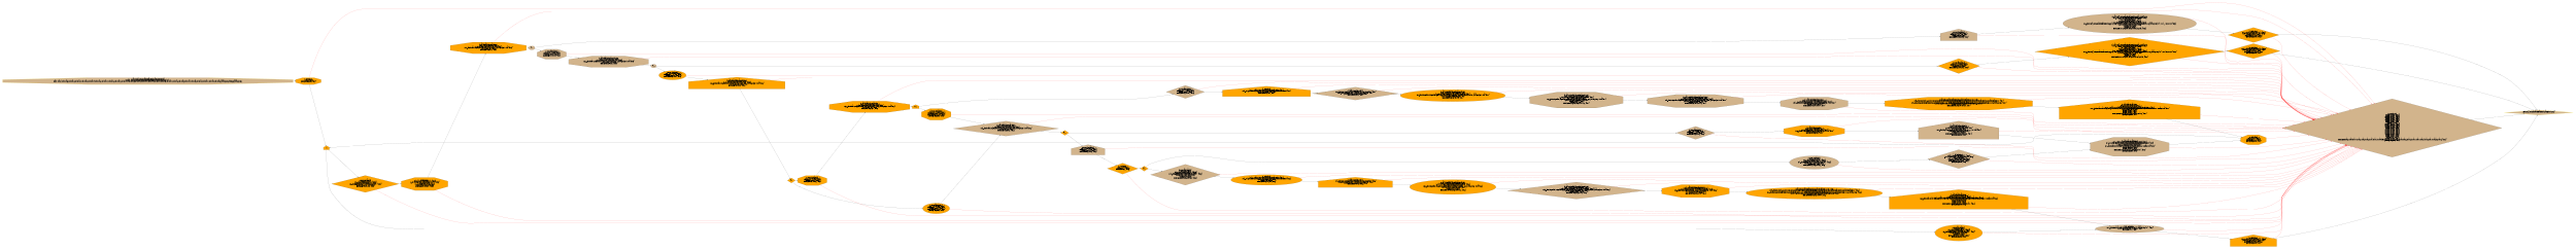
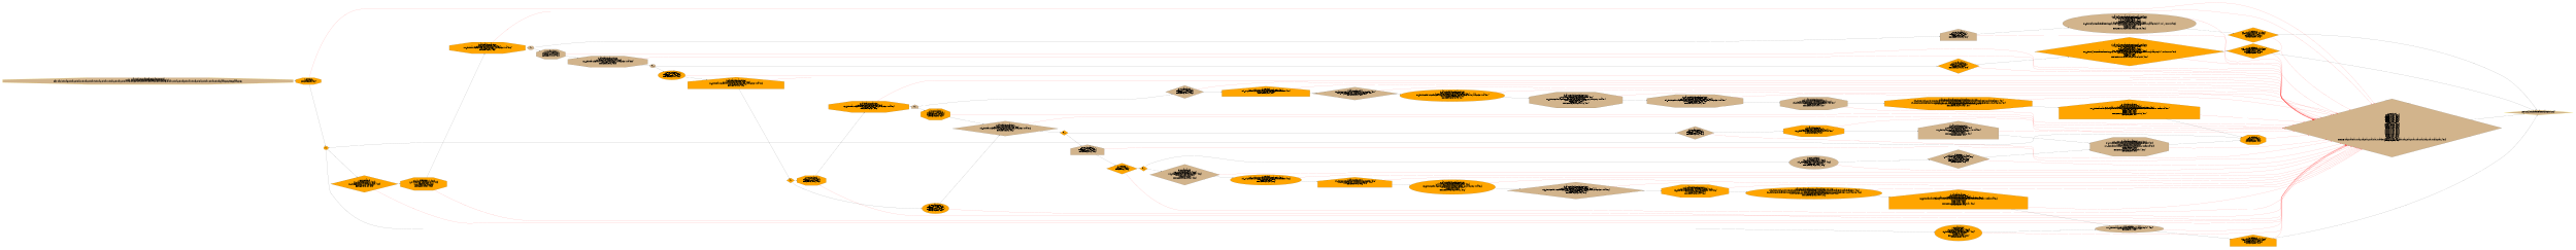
  digraph {
    rankdir=LR
    node [fillcolor=orange shape=octagon style=filled]
    n1 [color=yellow fillcolor=tan label="1: Start String[] JUnitCommandLineParseResult.parseOptions(String[])\nFormals:  this:org.junit.runner.JUnitCommandLineParseResult* args:java.lang.String*[_*_](*)\nLocals:  $irvar24:void $irvar23:void $irvar22:void $irvar21:void $irvar20:void $irvar19:void $irvar18:void $irvar17:void $irvar16:void $irvar15:void $irvar14:void $irvar13:void $irvar12:void $irvar11:void $irvar10:void $irvar9:void $irvar8:void $irvar7:void $irvar6:void $irvar5:void $irvar4:void $irvar3:void $irvar2:void $irvar1:void $irvar0:void i:int arg:java.lang.String* filterSpec:java.lang.String* \n  "]
    n2 [label="4:  method_body \n   *&i:int=0 [line 54]\n  APPLY_ABSTRACTION; [line 54]\n "]
    n3 [fillcolor=tan label="3:  exceptions sink \n   NULLIFY(&$irvar3); [line 84]\n  NULLIFY(&$irvar9); [line 84]\n  NULLIFY(&$irvar17); [line 84]\n  NULLIFY(&$irvar18); [line 84]\n  NULLIFY(&$irvar5); [line 84]\n  NULLIFY(&$irvar16); [line 84]\n  NULLIFY(&$irvar4); [line 84]\n  NULLIFY(&$irvar7); [line 84]\n  NULLIFY(&i); [line 84]\n  NULLIFY(&$irvar19); [line 84]\n  NULLIFY(&filterSpec); [line 84]\n  NULLIFY(&$irvar21); [line 84]\n  NULLIFY(&$irvar20); [line 84]\n  NULLIFY(&$irvar6); [line 84]\n  NULLIFY(&$irvar0); [line 84]\n  NULLIFY(&$irvar23); [line 84]\n  NULLIFY(&$irvar13); [line 84]\n  NULLIFY(&$irvar11); [line 84]\n  NULLIFY(&$irvar10); [line 84]\n  NULLIFY(&$irvar24); [line 84]\n  NULLIFY(&$irvar8); [line 84]\n  NULLIFY(&$irvar1); [line 84]\n  NULLIFY(&$irvar2); [line 84]\n  NULLIFY(&arg); [line 84]\n  NULLIFY(&$irvar15); [line 84]\n  EXIT_SCOPE($irvar3,$irvar9,$irvar17,$irvar18,$irvar5,$irvar16,$irvar4,$irvar7,i,$irvar19,filterSpec,$irvar21,$irvar20,$irvar6,$irvar0,$irvar23,$irvar13,$irvar11,$irvar10,$irvar24,$irvar8,$irvar1,$irvar2,arg,$irvar15); [line 84]\n  APPLY_ABSTRACTION; [line 84]\n " shape=diamond]
-   n4 [label="7: + \n  " shape=house]
+   n4 [label="7: + \n  " shape=ellipse]
    n5 [color=yellow fillcolor=tan label="2: Exit String[] JUnitCommandLineParseResult.parseOptions(String[]) \n  " shape=diamond]
    n6 [label="5: Prune (true branch, if) \n   n$0=*&i:int [line 54]\n  n$1=*&args:java.lang.String*[_*_](*) [line 54]\n  _=*n$1:int(root java.lang.String*[_*_]) [line 54]\n  n$3=_fun___get_array_length(n$1:java.lang.String*[_*_](*)) [line 54]\n  PRUNE(!(n$0 == n$3), true); [line 54]\n  EXIT_SCOPE(_,n$0,n$1,n$3); [line 54]\n " shape=diamond]
    n7 [label="6: Prune (false branch, if) \n   n$0=*&i:int [line 54]\n  n$1=*&args:java.lang.String*[_*_](*) [line 54]\n  _=*n$1:int(root java.lang.String*[_*_]) [line 54]\n  n$3=_fun___get_array_length(n$1:java.lang.String*[_*_](*)) [line 54]\n  PRUNE((n$0 == n$3), false); [line 54]\n  NULLIFY(&args); [line 54]\n  NULLIFY(&i); [line 54]\n  EXIT_SCOPE(_,n$0,n$1,n$3,args,i); [line 54]\n  APPLY_ABSTRACTION; [line 54]\n " shape=ellipse]
    n8 [label="8:  method_body \n   n$4=*&args:java.lang.String*[_*_](*) [line 55]\n  _=*n$4:java.lang.String*(root java.lang.String*[_*_]) [line 55]\n  n$5=*&i:int [line 55]\n  n$7=*n$4[n$5]:java.lang.String* [line 55]\n  *&arg:java.lang.String*=n$7 [line 55]\n  EXIT_SCOPE(_,n$4,n$5,n$7); [line 55]\n "]
    n9 [fillcolor=tan label="57:  method_body \n   n$111=_fun___new_array(sizeof(t=java.lang.String*[_*_];len=[0]):java.lang.String*[_*_](*)) [line 84]\n  *&$irvar24:java.lang.String*[_*_](*)=n$111 [line 84]\n  EXIT_SCOPE(n$111); [line 84]\n " shape=ellipse]
    n10 [label="9:  Call boolean String.equals(Object) \n   n$8=*&arg:java.lang.String* [line 57]\n  _=*n$8:java.lang.String*(root java.lang.String) [line 57]\n  n$10=_fun_boolean String.equals(Object)(n$8:java.lang.String*,\"--\":java.lang.Object*) virtual [line 57]\n  *&$irvar0:_Bool=n$10 [line 57]\n  EXIT_SCOPE(_,n$8,n$10); [line 57]\n "]
    n11 [fillcolor=tan label="12: + \n  "]
    n12 [label="58:  method_body \n   n$112=*&$irvar24:java.lang.String*[_*_](*) [line 84]\n  *&return:java.lang.String*[_*_](*)=n$112 [line 84]\n  NULLIFY(&$irvar24); [line 84]\n  EXIT_SCOPE(n$112,$irvar24); [line 84]\n  APPLY_ABSTRACTION; [line 84]\n " shape=house]
    n13 [fillcolor=tan label="10: Prune (true branch, if) \n   n$11=*&$irvar0:_Bool [line 57]\n  PRUNE(!(n$11 == 0), true); [line 57]\n  NULLIFY(&$irvar0); [line 57]\n  NULLIFY(&arg); [line 57]\n  EXIT_SCOPE(n$11,$irvar0,arg); [line 57]\n " shape=house]
    n14 [fillcolor=tan label="11: Prune (false branch, if) \n   n$11=*&$irvar0:_Bool [line 57]\n  PRUNE((n$11 == 0), false); [line 57]\n  NULLIFY(&$irvar0); [line 57]\n  EXIT_SCOPE(n$11,$irvar0); [line 57]\n "]
    n15 [fillcolor=tan label="13:  Call String[] JUnitCommandLineParseResult.copyArray(String[],int,int) \n   n$12=*&this:org.junit.runner.JUnitCommandLineParseResult* [line 58]\n  n$13=*&args:java.lang.String*[_*_](*) [line 58]\n  n$14=*&i:int [line 58]\n  n$15=*&args:java.lang.String*[_*_](*) [line 58]\n  _=*n$15:int(root java.lang.String*[_*_]) [line 58]\n  n$17=_fun___get_array_length(n$15:java.lang.String*[_*_](*)) [line 58]\n  n$18=_fun_String[] JUnitCommandLineParseResult.copyArray(String[],int,int)(n$12:org.junit.runner.JUnitCommandLineParseResult*,n$13:java.lang.String*[_*_](*),(n$14 + 1):int,n$17:int) [line 58]\n  *&$irvar1:java.lang.String*[_*_](*)=n$18 [line 58]\n  NULLIFY(&args); [line 58]\n  NULLIFY(&i); [line 58]\n  NULLIFY(&this); [line 58]\n  EXIT_SCOPE(_,n$12,n$13,n$14,n$15,n$17,n$18,args,i,this); [line 58]\n " shape=ellipse]
    n16 [fillcolor=tan label="15:  Call boolean String.startsWith(String) \n   n$20=*&arg:java.lang.String* [line 59]\n  _=*n$20:java.lang.String*(root java.lang.String) [line 59]\n  n$22=_fun_boolean String.startsWith(String)(n$20:java.lang.String*,\"--\":java.lang.Object*) virtual [line 59]\n  *&$irvar2:_Bool=n$22 [line 59]\n  EXIT_SCOPE(_,n$20,n$22); [line 59]\n "]
    n17 [label="14:  method_body \n   n$19=*&$irvar1:java.lang.String*[_*_](*) [line 58]\n  *&return:java.lang.String*[_*_](*)=n$19 [line 58]\n  NULLIFY(&$irvar1); [line 58]\n  EXIT_SCOPE(n$19,$irvar1); [line 58]\n  APPLY_ABSTRACTION; [line 58]\n " shape=diamond]
    n18 [fillcolor=tan label="18: + \n  " shape=ellipse]
    n19 [label="16: Prune (true branch, if) \n   n$23=*&$irvar2:_Bool [line 59]\n  PRUNE(!(n$23 == 0), true); [line 59]\n  NULLIFY(&$irvar2); [line 59]\n  EXIT_SCOPE(n$23,$irvar2); [line 59]\n " shape=ellipse]
    n20 [label="17: Prune (false branch, if) \n   n$23=*&$irvar2:_Bool [line 59]\n  PRUNE((n$23 == 0), false); [line 59]\n  NULLIFY(&$irvar2); [line 59]\n  NULLIFY(&arg); [line 59]\n  EXIT_SCOPE(n$23,$irvar2,arg); [line 59]\n " shape=diamond]
    n21 [label="19:  Call boolean String.startsWith(String) \n   n$24=*&arg:java.lang.String* [line 60]\n  _=*n$24:java.lang.String*(root java.lang.String) [line 60]\n  n$26=_fun_boolean String.startsWith(String)(n$24:java.lang.String*,\"--filter=\":java.lang.Object*) virtual [line 60]\n  *&$irvar3:_Bool=n$26 [line 60]\n  EXIT_SCOPE(_,n$24,n$26); [line 60]\n " shape=house]
    n22 [label="54:  Call String[] JUnitCommandLineParseResult.copyArray(String[],int,int) \n   n$102=*&this:org.junit.runner.JUnitCommandLineParseResult* [line 80]\n  n$103=*&args:java.lang.String*[_*_](*) [line 80]\n  n$104=*&i:int [line 80]\n  n$105=*&args:java.lang.String*[_*_](*) [line 80]\n  _=*n$105:int(root java.lang.String*[_*_]) [line 80]\n  n$107=_fun___get_array_length(n$105:java.lang.String*[_*_](*)) [line 80]\n  n$108=_fun_String[] JUnitCommandLineParseResult.copyArray(String[],int,int)(n$102:org.junit.runner.JUnitCommandLineParseResult*,n$103:java.lang.String*[_*_](*),n$104:int,n$107:int) [line 80]\n  *&$irvar23:java.lang.String*[_*_](*)=n$108 [line 80]\n  NULLIFY(&args); [line 80]\n  NULLIFY(&i); [line 80]\n  NULLIFY(&this); [line 80]\n  EXIT_SCOPE(_,n$102,n$103,n$104,n$105,n$107,n$108,args,i,this); [line 80]\n " shape=diamond]
    n23 [label="22: + \n  " shape=diamond]
    n24 [label="20: Prune (true branch, if) \n   n$27=*&$irvar3:_Bool [line 60]\n  PRUNE(!(n$27 != 0), true); [line 60]\n  NULLIFY(&$irvar3); [line 60]\n  EXIT_SCOPE(n$27,$irvar3); [line 60]\n "]
    n25 [label="21: Prune (false branch, if) \n   n$27=*&$irvar3:_Bool [line 60]\n  PRUNE((n$27 != 0), false); [line 60]\n  NULLIFY(&$irvar3); [line 60]\n  EXIT_SCOPE(n$27,$irvar3); [line 60]\n  APPLY_ABSTRACTION; [line 60]\n " shape=ellipse]
    n26 [label="55:  method_body \n   n$109=*&$irvar23:java.lang.String*[_*_](*) [line 80]\n  *&return:java.lang.String*[_*_](*)=n$109 [line 80]\n  NULLIFY(&$irvar23); [line 80]\n  EXIT_SCOPE(n$109,$irvar23); [line 80]\n  APPLY_ABSTRACTION; [line 80]\n " shape=diamond]
    n27 [label="23:  Call boolean String.equals(Object) \n   n$28=*&arg:java.lang.String* [line 60]\n  _=*n$28:java.lang.String*(root java.lang.String) [line 60]\n  n$30=_fun_boolean String.equals(Object)(n$28:java.lang.String*,\"--filter\":java.lang.Object*) virtual [line 60]\n  *&$irvar4:_Bool=n$30 [line 60]\n  EXIT_SCOPE(_,n$28,n$30); [line 60]\n "]
    n28 [fillcolor=tan label="27:  Call boolean String.equals(Object) \n   n$32=*&arg:java.lang.String* [line 62]\n  _=*n$32:java.lang.String*(root java.lang.String) [line 62]\n  n$34=_fun_boolean String.equals(Object)(n$32:java.lang.String*,\"--filter\":java.lang.Object*) virtual [line 62]\n  *&$irvar5:_Bool=n$34 [line 62]\n  EXIT_SCOPE(_,n$32,n$34); [line 62]\n " shape=diamond]
-   n29 [label="26: + \n  " shape=house]
+   n29 [fillcolor=tan label="26: + \n  " shape=house]
    n30 [label="24: Prune (true branch, if) \n   n$31=*&$irvar4:_Bool [line 60]\n  PRUNE(!(n$31 == 0), true); [line 60]\n  NULLIFY(&$irvar4); [line 60]\n  EXIT_SCOPE(n$31,$irvar4); [line 60]\n  APPLY_ABSTRACTION; [line 60]\n "]
    n31 [fillcolor=tan label="25: Prune (false branch, if) \n   n$31=*&$irvar4:_Bool [line 60]\n  PRUNE((n$31 == 0), false); [line 60]\n  NULLIFY(&$irvar4); [line 60]\n  EXIT_SCOPE(n$31,$irvar4); [line 60]\n " shape=diamond]
    n32 [label="30: + \n  " shape=diamond]
    n33 [fillcolor=tan label="28: Prune (true branch, if) \n   n$35=*&$irvar5:_Bool [line 62]\n  PRUNE(!(n$35 == 0), true); [line 62]\n  NULLIFY(&$irvar5); [line 62]\n  EXIT_SCOPE(n$35,$irvar5); [line 62]\n " shape=house]
    n34 [fillcolor=tan label="29: Prune (false branch, if) \n   n$35=*&$irvar5:_Bool [line 62]\n  PRUNE((n$35 == 0), false); [line 62]\n  NULLIFY(&$irvar5); [line 62]\n  EXIT_SCOPE(n$35,$irvar5); [line 62]\n " shape=diamond]
    n35 [label="46:  method_body \n   n$78=*&this:org.junit.runner.JUnitCommandLineParseResult* [line 77]\n  n$79=*n$78.parserErrors:java.util.List*(root org.junit.runner.JUnitCommandLineParseResult) [line 77]\n  *&$irvar15:java.util.List*=n$79 [line 77]\n  EXIT_SCOPE(n$78,n$79); [line 77]\n " shape=house]
    n36 [fillcolor=tan label="47:  Call StringBuilder.<init>() \n   n$80=_fun___new(sizeof(t=java.lang.StringBuilder):java.lang.StringBuilder*) [line 77]\n  n$81=_fun_StringBuilder.<init>()(n$80:java.lang.StringBuilder*) [line 77]\n  *&$irvar16:java.lang.StringBuilder*=n$80 [line 77]\n  EXIT_SCOPE(n$80,n$81); [line 77]\n " shape=diamond]
    n37 [label="48:  Call StringBuilder StringBuilder.append(String) \n   n$82=*&$irvar16:java.lang.StringBuilder* [line 77]\n  _=*n$82:java.lang.StringBuilder*(root java.lang.StringBuilder) [line 77]\n  n$84=_fun_StringBuilder StringBuilder.append(String)(n$82:java.lang.StringBuilder*,\"JUnit knows nothing about the \":java.lang.Object*) virtual [line 77]\n  *&$irvar17:java.lang.StringBuilder*=n$84 [line 77]\n  NULLIFY(&$irvar16); [line 77]\n  EXIT_SCOPE(_,n$82,n$84,$irvar16); [line 77]\n " shape=ellipse]
    n38 [label="31:  method_body \n   n$36=*&i:int [line 63]\n  *&i:int=(n$36 + 1) [line 63]\n  EXIT_SCOPE(n$36); [line 63]\n " shape=diamond]
    n39 [label="43:  Call int String.indexOf(int) \n   n$66=*&arg:java.lang.String* [line 72]\n  _=*n$66:java.lang.String*(root java.lang.String) [line 72]\n  n$68=_fun_int String.indexOf(int)(n$66:java.lang.String*,61:int) virtual [line 72]\n  *&$irvar13:int=n$68 [line 72]\n  EXIT_SCOPE(_,n$66,n$68); [line 72]\n "]
    n40 [label="34: + \n  " shape=diamond]
    n41 [fillcolor=tan label="32: Prune (true branch, if) \n   n$37=*&i:int [line 65]\n  n$38=*&args:java.lang.String*[_*_](*) [line 65]\n  _=*n$38:int(root java.lang.String*[_*_]) [line 65]\n  n$40=_fun___get_array_length(n$38:java.lang.String*[_*_](*)) [line 65]\n  PRUNE(!(n$37 >= n$40), true); [line 65]\n  NULLIFY(&arg); [line 65]\n  EXIT_SCOPE(_,n$37,n$38,n$40,arg); [line 65]\n " shape=ellipse]
    n42 [fillcolor=tan label="33: Prune (false branch, if) \n   n$37=*&i:int [line 65]\n  n$38=*&args:java.lang.String*[_*_](*) [line 65]\n  _=*n$38:int(root java.lang.String*[_*_]) [line 65]\n  n$40=_fun___get_array_length(n$38:java.lang.String*[_*_](*)) [line 65]\n  PRUNE((n$37 >= n$40), false); [line 65]\n  NULLIFY(&args); [line 65]\n  NULLIFY(&i); [line 65]\n  EXIT_SCOPE(_,n$37,n$38,n$40,args,i); [line 65]\n " shape=diamond]
    n43 [fillcolor=tan label="44:  Call String String.substring(int) \n   n$69=*&arg:java.lang.String* [line 72]\n  _=*n$69:java.lang.String*(root java.lang.String) [line 72]\n  n$71=*&$irvar13:int [line 72]\n  n$72=_fun_String String.substring(int)(n$69:java.lang.String*,(n$71 + 1):int) virtual [line 72]\n  *&filterSpec:java.lang.String*=n$72 [line 72]\n  NULLIFY(&$irvar13); [line 72]\n  NULLIFY(&arg); [line 72]\n  EXIT_SCOPE(_,n$69,n$71,n$72,$irvar13,arg); [line 72]\n  APPLY_ABSTRACTION; [line 72]\n " shape=house]
    n44 [fillcolor=tan label="45:  Call boolean List.add(Object) \n   n$73=*&this:org.junit.runner.JUnitCommandLineParseResult* [line 75]\n  n$74=*n$73.filterSpecs:java.util.List*(root org.junit.runner.JUnitCommandLineParseResult) [line 75]\n  _=*n$74:java.util.List*(root java.util.List) [line 75]\n  n$76=*&filterSpec:java.lang.String* [line 75]\n  n$77=_fun_boolean List.add(Object)(n$74:java.util.List*,n$76:java.lang.String*) interface virtual [line 75]\n  *&$irvar14:_Bool=n$77 [line 75]\n  NULLIFY(&filterSpec); [line 75]\n  NULLIFY(&$irvar14); [line 75]\n  EXIT_SCOPE(_,n$73,n$74,n$76,n$77,filterSpec,$irvar14); [line 75]\n  APPLY_ABSTRACTION; [line 75]\n "]
    n45 [fillcolor=tan label="35:  method_body \n   n$41=*&args:java.lang.String*[_*_](*) [line 66]\n  _=*n$41:java.lang.String*(root java.lang.String*[_*_]) [line 66]\n  n$42=*&i:int [line 66]\n  n$44=*n$41[n$42]:java.lang.String* [line 66]\n  *&filterSpec:java.lang.String*=n$44 [line 66]\n  EXIT_SCOPE(_,n$41,n$42,n$44); [line 66]\n  APPLY_ABSTRACTION; [line 66]\n " shape=diamond]
    n46 [label="36:  method_body \n   n$45=*&this:org.junit.runner.JUnitCommandLineParseResult* [line 68]\n  n$46=*n$45.parserErrors:java.util.List*(root org.junit.runner.JUnitCommandLineParseResult) [line 68]\n  *&$irvar6:java.util.List*=n$46 [line 68]\n  NULLIFY(&this); [line 68]\n  EXIT_SCOPE(n$45,n$46,this); [line 68]\n " shape=ellipse]
    n47 [label="56:  method_body \n   n$110=*&i:int [line 54]\n  *&i:int=(n$110 + 1) [line 54]\n  EXIT_SCOPE(n$110); [line 54]\n  APPLY_ABSTRACTION; [line 54]\n "]
    n48 [label="37:  Call StringBuilder.<init>() \n   n$47=_fun___new(sizeof(t=java.lang.StringBuilder):java.lang.StringBuilder*) [line 68]\n  n$48=_fun_StringBuilder.<init>()(n$47:java.lang.StringBuilder*) [line 68]\n  *&$irvar7:java.lang.StringBuilder*=n$47 [line 68]\n  EXIT_SCOPE(n$47,n$48); [line 68]\n " shape=house]
    n49 [label="38:  Call StringBuilder StringBuilder.append(String) \n   n$49=*&$irvar7:java.lang.StringBuilder* [line 68]\n  _=*n$49:java.lang.StringBuilder*(root java.lang.StringBuilder) [line 68]\n  n$51=*&arg:java.lang.String* [line 68]\n  n$52=_fun_StringBuilder StringBuilder.append(String)(n$49:java.lang.StringBuilder*,n$51:java.lang.String*) virtual [line 68]\n  *&$irvar8:java.lang.StringBuilder*=n$52 [line 68]\n  NULLIFY(&$irvar7); [line 68]\n  NULLIFY(&arg); [line 68]\n  EXIT_SCOPE(_,n$49,n$51,n$52,$irvar7,arg); [line 68]\n " shape=ellipse]
    n50 [fillcolor=tan label="39:  Call StringBuilder StringBuilder.append(String) \n   n$53=*&$irvar8:java.lang.StringBuilder* [line 68]\n  _=*n$53:java.lang.StringBuilder*(root java.lang.StringBuilder) [line 68]\n  n$55=_fun_StringBuilder StringBuilder.append(String)(n$53:java.lang.StringBuilder*,\" value not specified\":java.lang.Object*) virtual [line 68]\n  *&$irvar9:java.lang.StringBuilder*=n$55 [line 68]\n  NULLIFY(&$irvar8); [line 68]\n  EXIT_SCOPE(_,n$53,n$55,$irvar8); [line 68]\n " shape=diamond]
    n51 [label="40:  Call String StringBuilder.toString() \n   n$56=*&$irvar9:java.lang.StringBuilder* [line 68]\n  _=*n$56:java.lang.StringBuilder*(root java.lang.StringBuilder) [line 68]\n  n$58=_fun_String StringBuilder.toString()(n$56:java.lang.StringBuilder*) virtual [line 68]\n  *&$irvar10:java.lang.String*=n$58 [line 68]\n  NULLIFY(&$irvar9); [line 68]\n  EXIT_SCOPE(_,n$56,n$58,$irvar9); [line 68]\n "]
    n52 [label="41:  Call JUnitCommandLineParseResult$CommandLineParserError.<init>(String) \n   n$59=_fun___new(sizeof(t=org.junit.runner.JUnitCommandLineParseResult$CommandLineParserError):org.junit.runner.JUnitCommandLineParseResult$CommandLineParserError*) [line 68]\n  n$60=*&$irvar10:java.lang.String* [line 68]\n  n$61=_fun_JUnitCommandLineParseResult$CommandLineParserError.<init>(String)(n$59:org.junit.runner.JUnitCommandLineParseResult$CommandLineParserError*,n$60:java.lang.String*) [line 68]\n  *&$irvar11:org.junit.runner.JUnitCommandLineParseResult$CommandLineParserError*=n$59 [line 68]\n  NULLIFY(&$irvar10); [line 68]\n  EXIT_SCOPE(n$59,n$60,n$61,$irvar10); [line 68]\n " shape=ellipse]
    n53 [label="42:  Call boolean List.add(Object) \n   n$62=*&$irvar6:java.util.List* [line 68]\n  _=*n$62:java.util.List*(root java.util.List) [line 68]\n  n$64=*&$irvar11:org.junit.runner.JUnitCommandLineParseResult$CommandLineParserError* [line 68]\n  n$65=_fun_boolean List.add(Object)(n$62:java.util.List*,n$64:org.junit.runner.JUnitCommandLineParseResult$CommandLineParserError*) interface virtual [line 68]\n  *&$irvar12:_Bool=n$65 [line 68]\n  NULLIFY(&$irvar12); [line 68]\n  NULLIFY(&$irvar6); [line 68]\n  NULLIFY(&$irvar11); [line 68]\n  EXIT_SCOPE(_,n$62,n$64,n$65,$irvar12,$irvar6,$irvar11); [line 68]\n  APPLY_ABSTRACTION; [line 68]\n " shape=house]
    n54 [fillcolor=tan label="49:  Call StringBuilder StringBuilder.append(String) \n   n$85=*&$irvar17:java.lang.StringBuilder* [line 77]\n  _=*n$85:java.lang.StringBuilder*(root java.lang.StringBuilder) [line 77]\n  n$87=*&arg:java.lang.String* [line 77]\n  n$88=_fun_StringBuilder StringBuilder.append(String)(n$85:java.lang.StringBuilder*,n$87:java.lang.String*) virtual [line 77]\n  *&$irvar18:java.lang.StringBuilder*=n$88 [line 77]\n  NULLIFY(&$irvar17); [line 77]\n  NULLIFY(&arg); [line 77]\n  EXIT_SCOPE(_,n$85,n$87,n$88,$irvar17,arg); [line 77]\n "]
    n55 [fillcolor=tan label="50:  Call StringBuilder StringBuilder.append(String) \n   n$89=*&$irvar18:java.lang.StringBuilder* [line 77]\n  _=*n$89:java.lang.StringBuilder*(root java.lang.StringBuilder) [line 77]\n  n$91=_fun_StringBuilder StringBuilder.append(String)(n$89:java.lang.StringBuilder*,\" option\":java.lang.Object*) virtual [line 77]\n  *&$irvar19:java.lang.StringBuilder*=n$91 [line 77]\n  NULLIFY(&$irvar18); [line 77]\n  EXIT_SCOPE(_,n$89,n$91,$irvar18); [line 77]\n "]
    n56 [fillcolor=tan label="51:  Call String StringBuilder.toString() \n   n$92=*&$irvar19:java.lang.StringBuilder* [line 77]\n  _=*n$92:java.lang.StringBuilder*(root java.lang.StringBuilder) [line 77]\n  n$94=_fun_String StringBuilder.toString()(n$92:java.lang.StringBuilder*) virtual [line 77]\n  *&$irvar20:java.lang.String*=n$94 [line 77]\n  NULLIFY(&$irvar19); [line 77]\n  EXIT_SCOPE(_,n$92,n$94,$irvar19); [line 77]\n "]
    n57 [label="52:  Call JUnitCommandLineParseResult$CommandLineParserError.<init>(String) \n   n$95=_fun___new(sizeof(t=org.junit.runner.JUnitCommandLineParseResult$CommandLineParserError):org.junit.runner.JUnitCommandLineParseResult$CommandLineParserError*) [line 77]\n  n$96=*&$irvar20:java.lang.String* [line 77]\n  n$97=_fun_JUnitCommandLineParseResult$CommandLineParserError.<init>(String)(n$95:org.junit.runner.JUnitCommandLineParseResult$CommandLineParserError*,n$96:java.lang.String*) [line 77]\n  *&$irvar21:org.junit.runner.JUnitCommandLineParseResult$CommandLineParserError*=n$95 [line 77]\n  NULLIFY(&$irvar20); [line 77]\n  EXIT_SCOPE(n$95,n$96,n$97,$irvar20); [line 77]\n "]
    n58 [label="53:  Call boolean List.add(Object) \n   n$98=*&$irvar15:java.util.List* [line 77]\n  _=*n$98:java.util.List*(root java.util.List) [line 77]\n  n$100=*&$irvar21:org.junit.runner.JUnitCommandLineParseResult$CommandLineParserError* [line 77]\n  n$101=_fun_boolean List.add(Object)(n$98:java.util.List*,n$100:org.junit.runner.JUnitCommandLineParseResult$CommandLineParserError*) interface virtual [line 77]\n  *&$irvar22:_Bool=n$101 [line 77]\n  NULLIFY(&$irvar22); [line 77]\n  NULLIFY(&$irvar21); [line 77]\n  NULLIFY(&$irvar15); [line 77]\n  EXIT_SCOPE(_,n$98,n$100,n$101,$irvar22,$irvar21,$irvar15); [line 77]\n  APPLY_ABSTRACTION; [line 77]\n " shape=house]
    n1 -> n2
    n2 -> n3 [color=red]
    n2 -> n4
    n3 -> n5
    n4 -> n6
    n4 -> n7
    n6 -> n3 [color=red]
    n6 -> n8
    n7 -> n3 [color=red]
    n7 -> n9
    n8 -> n3 [color=red]
    n8 -> n10
    n9 -> n3 [color=red]
    n9 -> n12
    n10 -> n3 [color=red]
    n10 -> n11
    n11 -> n13
    n11 -> n14
    n12 -> n3 [color=red]
    n12 -> n5
    n13 -> n3 [color=red]
    n13 -> n15
    n14 -> n3 [color=red]
    n14 -> n16
    n15 -> n3 [color=red]
    n15 -> n17
    n16 -> n3 [color=red]
    n16 -> n18
    n17 -> n3 [color=red]
    n17 -> n5
    n18 -> n19
    n18 -> n20
    n19 -> n3 [color=red]
    n19 -> n21
    n20 -> n3 [color=red]
    n20 -> n22
    n21 -> n3 [color=red]
    n21 -> n23
    n22 -> n3 [color=red]
    n22 -> n26
    n23 -> n24
    n23 -> n25
    n24 -> n3 [color=red]
    n24 -> n27
    n25 -> n3 [color=red]
    n25 -> n28
    n26 -> n3 [color=red]
    n26 -> n5
    n27 -> n3 [color=red]
    n27 -> n29
    n28 -> n3 [color=red]
    n28 -> n32
    n29 -> n30
    n29 -> n31
    n30 -> n3 [color=red]
    n30 -> n28
    n31 -> n3 [color=red]
    n31 -> n35
    n32 -> n33
    n32 -> n34
    n33 -> n3 [color=red]
    n33 -> n38
    n34 -> n3 [color=red]
    n34 -> n39
    n35 -> n3 [color=red]
    n35 -> n36
    n36 -> n3 [color=red]
    n36 -> n37
    n37 -> n3 [color=red]
    n37 -> n54
    n38 -> n3 [color=red]
    n38 -> n40
    n39 -> n3 [color=red]
    n39 -> n43
    n40 -> n41
    n40 -> n42
    n41 -> n3 [color=red]
    n41 -> n45
    n42 -> n3 [color=red]
    n42 -> n46
    n43 -> n3 [color=red]
    n43 -> n44
    n44 -> n3 [color=red]
    n44 -> n47
    n45 -> n3 [color=red]
    n45 -> n44
    n46 -> n3 [color=red]
    n46 -> n48
    n47 -> n3 [color=red]
    n47 -> n4
    n48 -> n3 [color=red]
    n48 -> n49
    n49 -> n3 [color=red]
    n49 -> n50
    n50 -> n3 [color=red]
    n50 -> n51
    n51 -> n3 [color=red]
    n51 -> n52
    n52 -> n3 [color=red]
    n52 -> n53
    n53 -> n3 [color=red]
    n53 -> n9
    n54 -> n3 [color=red]
    n54 -> n55
    n55 -> n3 [color=red]
    n55 -> n56
    n56 -> n3 [color=red]
    n56 -> n57
    n57 -> n3 [color=red]
    n57 -> n58
    n58 -> n3 [color=red]
    n58 -> n47
  }
